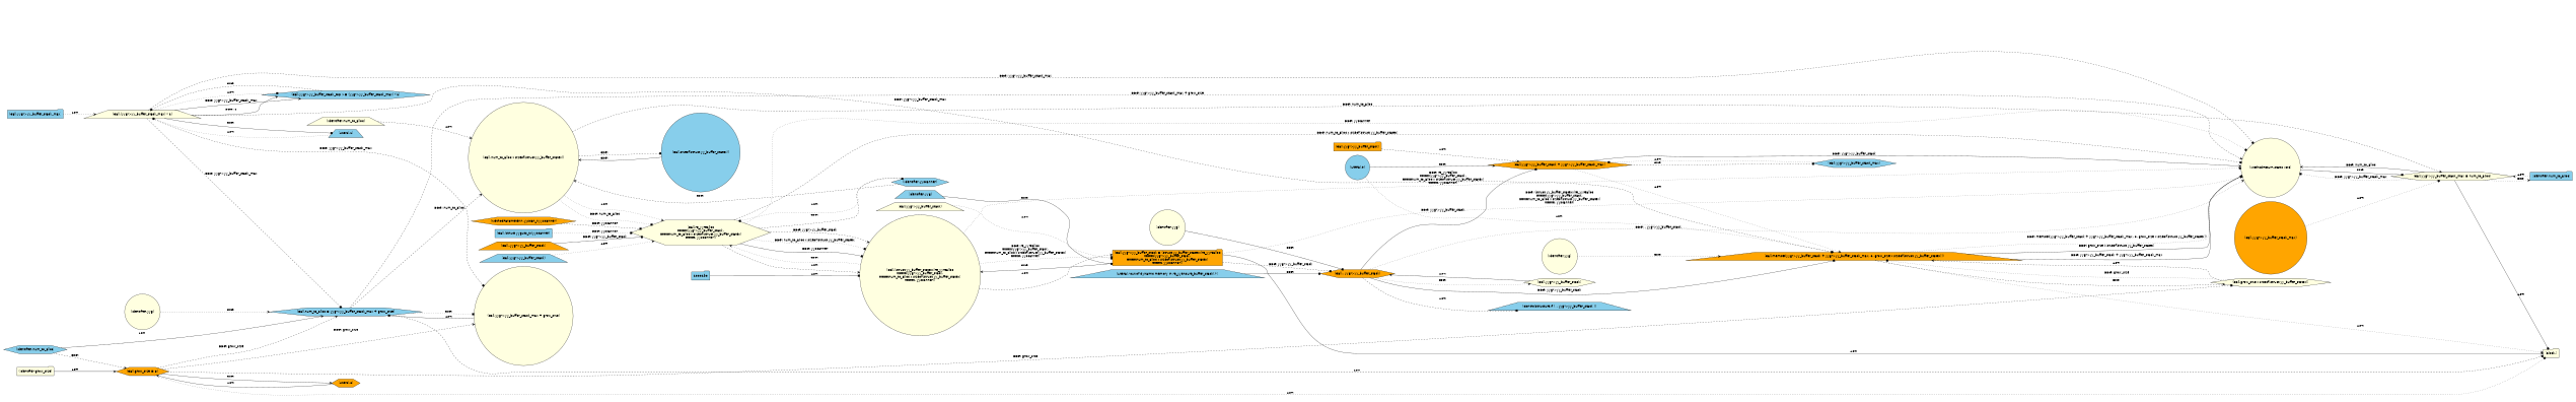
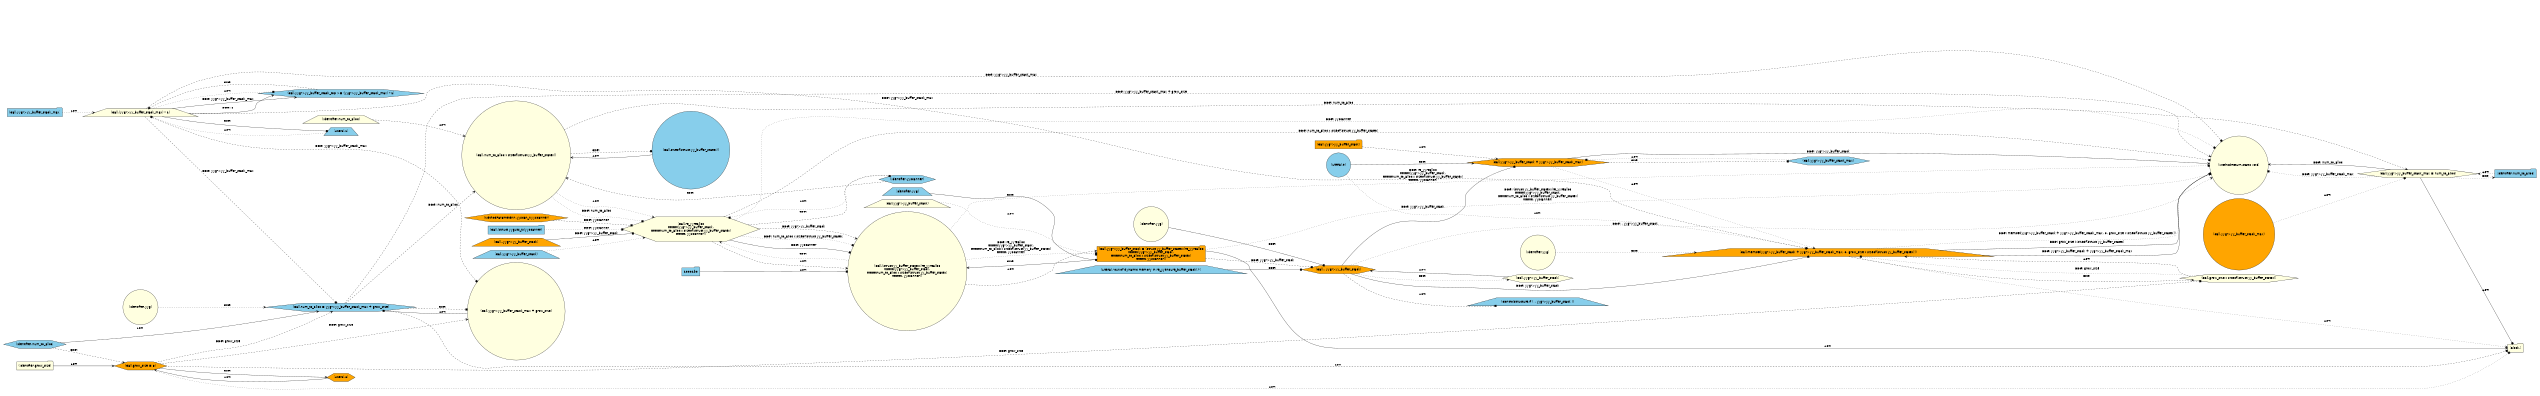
  digraph {
    fontname="DejaVu Sans"
    rankdir=LR
    node [fillcolor=skyblue fontname="DejaVu Sans" shape=hexagon style=filled]
    edge [arrowhead=box fontname="DejaVu Sans" style=dotted]
    n1 [label="(Call,num_to_alloc = yyg->yy_buffer_stack_max + grow_size)"]
    n2 [fillcolor=lightyellow label="(Call,num_to_alloc * sizeof(struct yy_buffer_state*))" shape=circle]
    n3 [fillcolor=lightyellow label="(Call,yyg->yy_buffer_stack_max + grow_size)" shape=circle]
    n4 [fillcolor=lightyellow label="(Block,)" shape=folder]
    n5 [fillcolor=lightyellow label="(MethodReturn,static void)" shape=circle]
    n6 [fillcolor=lightyellow label="(Call,re_yyrealloc\n\t\t\t\t\t\t\t\t(yyg->yy_buffer_stack,\n\t\t\t\t\t\t\t\tnum_to_alloc * sizeof(struct yy_buffer_state*)\n\t\t\t\t\t\t\t\t, yyscanner))"]
    n7 [fillcolor=lightyellow label="(Call,yyg->yy_buffer_stack_max = num_to_alloc)"]
    n8 [label="(Call,sizeof(struct yy_buffer_state*))" shape=circle]
    n9 [fillcolor=lightyellow label="(Call,(yyg->yy_buffer_stack_max) - 1)" shape=trapezium]
    n10 [fillcolor=orange label="(Call,memset(yyg->yy_buffer_stack + yyg->yy_buffer_stack_max, 0, grow_size * sizeof(struct yy_buffer_state*)))" shape=trapezium]
    n11 [label="(Call,yyg->yy_buffer_stack_top >= (yyg->yy_buffer_stack_max) - 1)"]
    n12 [label="(Literal,1)" shape=trapezium]
    n13 [fillcolor=lightyellow label="(Call,grow_size * sizeof(struct yy_buffer_state*))"]
    n14 [fillcolor=orange label="(Call,yyg->yy_buffer_stack + yyg->yy_buffer_stack_max)"]
    n15 [label="(Call,yyg->yy_buffer_stack_max)"]
    n16 [fillcolor=orange label="(Call,grow_size = 8)"]
    n17 [fillcolor=orange label="(Literal,8)"]
    n18 [fillcolor=lightyellow label="(Call,(struct yy_buffer_state**)re_yyrealloc\n\t\t\t\t\t\t\t\t(yyg->yy_buffer_stack,\n\t\t\t\t\t\t\t\tnum_to_alloc * sizeof(struct yy_buffer_state*)\n\t\t\t\t\t\t\t\t, yyscanner))" shape=circle]
    n19 [label="(Identifier,yyscanner)"]
    n20 [label="(Identifier,num_to_alloc)" shape=folder]
    n21 [fillcolor=orange label="(Call,yyg->yy_buffer_stack = (struct yy_buffer_state**)re_yyrealloc\n\t\t\t\t\t\t\t\t(yyg->yy_buffer_stack,\n\t\t\t\t\t\t\t\tnum_to_alloc * sizeof(struct yy_buffer_state*)\n\t\t\t\t\t\t\t\t, yyscanner))" shape=folder]
    n22 [fillcolor=orange label="(Call,! yyg->yy_buffer_stack)"]
    n23 [fillcolor=lightyellow label="(Call,yyg->yy_buffer_stack)"]
    n24 [label="(ControlStructure,if ( ! yyg->yy_buffer_stack ))" shape=trapezium]
    n25 [label="(Call,(struct yyguts_t*)yyscanner)" shape=folder]
    n26 [fillcolor=lightyellow label="(Call,yyg->yy_buffer_stack)" shape=trapezium]
    n27 [label="(Call,yyg->yy_buffer_stack_max)" shape=folder]
    n28 [fillcolor=orange label="(Call,!yyg->yy_buffer_stack)" shape=trapezium]
    n29 [fillcolor=lightyellow label="(Identifier,yyg)" shape=circle]
    n30 [fillcolor=orange label="(Call,yyg->yy_buffer_stack_max)" shape=circle]
    n31 [fillcolor=orange label="(Call,yyg->yy_buffer_stack)" shape=folder]
    n32 [fillcolor=lightyellow label="(Identifier,yyg)" shape=circle]
    n33 [fillcolor=lightyellow label="(Identifier,num_to_alloc)" shape=trapezium]
    n34 [label="(Call,yyg->yy_buffer_stack)" shape=trapezium]
    n35 [label="(Literal,\"out of dynamic memory in re_yyensure_buffer_stack()\")" shape=trapezium]
    n36 [label="(Literal,0)" shape=circle]
    n37 [label="(Identifier,num_to_alloc)"]
    n38 [label="(Identifier,yyg)" shape=trapezium]
    n39 [fillcolor=lightyellow label="(Identifier,grow_size)" shape=folder]
    n40 [fillcolor=lightyellow label="(Identifier,yyg)" shape=circle]
    n41 [fillcolor=orange label="(MethodParameterIn,yyscan_t yyscanner)"]
    1000190 [shape=folder]
    n1 -> n2 [arrowhead=vee label="DDG: num_to_alloc" style=dashed]
-   n1 -> n3 [label="CFG: "]
+   n1 -> n3 [label="CFG: " style=dashed]
    n1 -> n4 [label="AST: " style=dashed]
    n1 -> n5 [arrowhead=vee label="DDG: yyg->yy_buffer_stack_max + grow_size" style=dashed]
    n2 -> n6 [arrowhead=vee label="AST: "]
    n2 -> n6 [label="DDG: num_to_alloc"]
    n2 -> n7 [arrowhead=vee label="DDG: num_to_alloc" style=dashed]
    n2 -> n8 [label="CFG: " style=dashed]
    n3 -> n1 [label="AST: " style=solid]
-   n5 -> n7 [label="CFG: " style=solid]
    n6 -> n5 [label="DDG: yyscanner"]
    n6 -> n5 [label="DDG: num_to_alloc * sizeof(struct yy_buffer_state*)" style=dashed]
    n6 -> n18 [arrowhead=vee label="AST: " style=dashed]
    n6 -> n18 [arrowhead=vee label="DDG: yyg->yy_buffer_stack" style=dashed]
    n6 -> n18 [label="DDG: num_to_alloc * sizeof(struct yy_buffer_state*)"]
    n6 -> n18 [label="DDG: yyscanner" style=solid]
    n6 -> n19 [label="CFG: " style=dashed]
    n7 -> n4 [label="AST: " style=solid]
    n7 -> n5 [label="DDG: yyg->yy_buffer_stack_max"]
    n7 -> n5 [arrowhead=vee label="DDG: num_to_alloc" style=solid]
    n7 -> n20 [arrowhead=vee label="CFG: "]
-   n8 -> n2 [arrowhead=vee label="CFG: " style=solid]
+   n8 -> n2 [arrowhead=vee label="AST: " style=solid]
    n9 -> n1 [label="DDG: yyg->yy_buffer_stack_max" style=dashed]
    n9 -> n3 [label="DDG: yyg->yy_buffer_stack_max" style=dashed]
    n9 -> n5 [label="DDG: yyg->yy_buffer_stack_max" style=dashed]
    n9 -> n10 [label="DDG: yyg->yy_buffer_stack_max" style=dashed]
    n9 -> n11 [label="AST: "]
    n9 -> n11 [arrowhead=vee label="DDG: yyg->yy_buffer_stack_max" style=solid]
    n9 -> n11 [arrowhead=vee label="DDG: 1" style=solid]
    n9 -> n12 [label="CFG: " style=solid]
    n10 -> n4 [arrowhead=vee label="AST: "]
    n10 -> n5 [label="DDG: grow_size * sizeof(struct yy_buffer_state*)" style=solid]
    n10 -> n5 [label="DDG: yyg->yy_buffer_stack + yyg->yy_buffer_stack_max" style=solid]
    n10 -> n5 [arrowhead=vee label="DDG: memset(yyg->yy_buffer_stack + yyg->yy_buffer_stack_max, 0, grow_size * sizeof(struct yy_buffer_state*))"]
    n10 -> n13 [arrowhead=vee label="CFG: " style=dashed]
    n11 -> n9 [label="CFG: " style=dashed]
    n12 -> n9 [label="AST: "]
    n13 -> n10 [arrowhead=vee label="AST: " style=dashed]
    n13 -> n10 [label="DDG: grow_size"]
    n14 -> n5 [arrowhead=vee label="DDG: yyg->yy_buffer_stack" style=solid]
    n14 -> n10 [arrowhead=vee label="AST: "]
    n14 -> n15 [label="CFG: " style=dashed]
    n15 -> n14 [label="AST: "]
    n16 -> n1 [arrowhead=vee label="DDG: grow_size" style=dashed]
    n16 -> n3 [arrowhead=vee label="DDG: grow_size" style=dashed]
    n16 -> n4 [label="AST: "]
    n16 -> n13 [label="DDG: grow_size" style=dashed]
    n16 -> n17 [arrowhead=vee label="CFG: " style=solid]
    n17 -> n16 [arrowhead=vee label="AST: " style=solid]
    n18 -> n5 [label="DDG: re_yyrealloc\n\t\t\t\t\t\t\t\t(yyg->yy_buffer_stack,\n\t\t\t\t\t\t\t\tnum_to_alloc * sizeof(struct yy_buffer_state*)\n\t\t\t\t\t\t\t\t, yyscanner)"]
    n18 -> n6 [arrowhead=vee label="CFG: "]
    n18 -> n21 [arrowhead=vee label="AST: " style=dashed]
    n18 -> n21 [label="DDG: re_yyrealloc\n\t\t\t\t\t\t\t\t(yyg->yy_buffer_stack,\n\t\t\t\t\t\t\t\tnum_to_alloc * sizeof(struct yy_buffer_state*)\n\t\t\t\t\t\t\t\t, yyscanner)"]
    n19 -> n2 [arrowhead=vee label="CFG: " style=dashed]
    n19 -> n6 [label="AST: "]
    n20 -> n7 [arrowhead=vee label="AST: "]
    n21 -> n4 [arrowhead=vee label="AST: " style=solid]
    n21 -> n5 [arrowhead=vee label="DDG: (struct yy_buffer_state**)re_yyrealloc\n\t\t\t\t\t\t\t\t(yyg->yy_buffer_stack,\n\t\t\t\t\t\t\t\tnum_to_alloc * sizeof(struct yy_buffer_state*)\n\t\t\t\t\t\t\t\t, yyscanner)"]
    n21 -> n18 [arrowhead=vee label="CFG: " style=solid]
    n21 -> n22 [label="DDG: yyg->yy_buffer_stack" style=dashed]
    n22 -> n5 [arrowhead=vee label="DDG: ! yyg->yy_buffer_stack"]
    n22 -> n10 [label="DDG: yyg->yy_buffer_stack" style=solid]
    n22 -> n14 [label="DDG: yyg->yy_buffer_stack" style=solid]
    n22 -> n23 [arrowhead=vee label="CFG: "]
    n22 -> n24 [label="AST: " style=dashed]
    n23 -> n22 [arrowhead=vee label="AST: " style=solid]
    n25 -> n6 [label="DDG: yyscanner"]
    n26 -> n21 [label="AST: "]
    n27 -> n9 [arrowhead=vee label="AST: "]
    n28 -> n6 [label="DDG: yyg->yy_buffer_stack" style=solid]
    n29 -> n10 [arrowhead=vee label="CFG: "]
    n30 -> n7 [label="AST: "]
    n31 -> n14 [arrowhead=vee label="AST: " style=dashed]
    n32 -> n1 [arrowhead=vee label="CFG: "]
    n33 -> n2 [arrowhead=vee label="AST: " style=dashed]
    n34 -> n6 [arrowhead=vee label="AST: "]
    n35 -> n22 [label="CFG: " style=solid]
    n36 -> n10 [arrowhead=vee label="AST: "]
    n36 -> n14 [arrowhead=vee label="CFG: " style=solid]
    n37 -> n1 [arrowhead=vee label="AST: " style=solid]
    n37 -> n16 [arrowhead=vee label="CFG: " style=dashed]
    n38 -> n21 [label="CFG: " style=solid]
    n39 -> n16 [arrowhead=vee label="AST: " style=solid]
    n40 -> n22 [label="CFG: " style=solid]
    n41 -> n6 [label="DDG: yyscanner" style=dashed]
    1000190 -> n18 [label="AST: " style=solid]
  }
